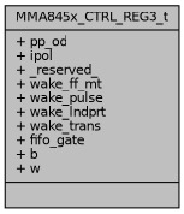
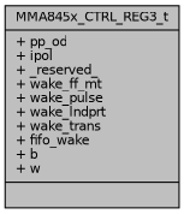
  digraph {
-   n1 [color=black fillcolor=grey75 fontcolor=black fontname=Helvetica fontsize=10 height=0.2 label="{MMA845x_CTRL_REG3_t\n|+ pp_od\l+ ipol\l+ _reserved_\l+ wake_ff_mt\l+ wake_pulse\l+ wake_lndprt\l+ wake_trans\l+ fifo_gate\l+ b\l+ w\l|}" shape=record style=filled width=0.4]
+   n1 [color=black fillcolor=grey75 fontcolor=black fontname=Helvetica fontsize=10 height=0.2 label="{MMA845x_CTRL_REG3_t\n|+ pp_od\l+ ipol\l+ _reserved_\l+ wake_ff_mt\l+ wake_pulse\l+ wake_lndprt\l+ wake_trans\l+ fifo_wake\l+ b\l+ w\l|}" shape=record style=filled width=0.4]
  }
